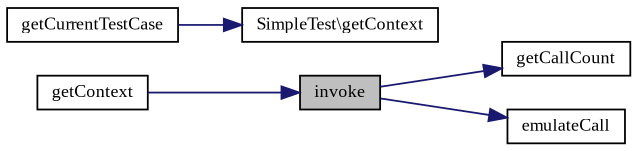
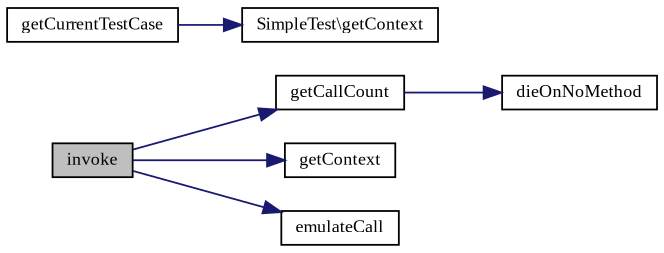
  digraph {
    fontname="Liberation Serif"
    rankdir=LR
    node [color=black fillcolor=white fontname="Liberation Serif" fontsize=10 shape=record style=filled]
    edge [color=midnightblue fontname="Liberation Serif" fontsize=10 labelfontname=Helvetica labelfontsize=10 style=solid]
    n1 [fillcolor=grey75 fontcolor=black height=0.2 label=invoke width=0.4]
    n2 [height=0.2 label=getCallCount width=0.4]
    n3 [height=0.2 label=getContext width=0.4]
    n4 [height=0.2 label=emulateCall width=0.4]
+   n5 [height=0.2 label=dieOnNoMethod width=0.4]
    n6 [height=0.2 label=getCurrentTestCase width=0.4]
    n7 [height=0.2 label="SimpleTest\\getContext" width=0.4]
    n1 -> n2
-   n3 -> n1
+   n1 -> n3
    n1 -> n4
+   n2 -> n5
    n6 -> n7
  }
